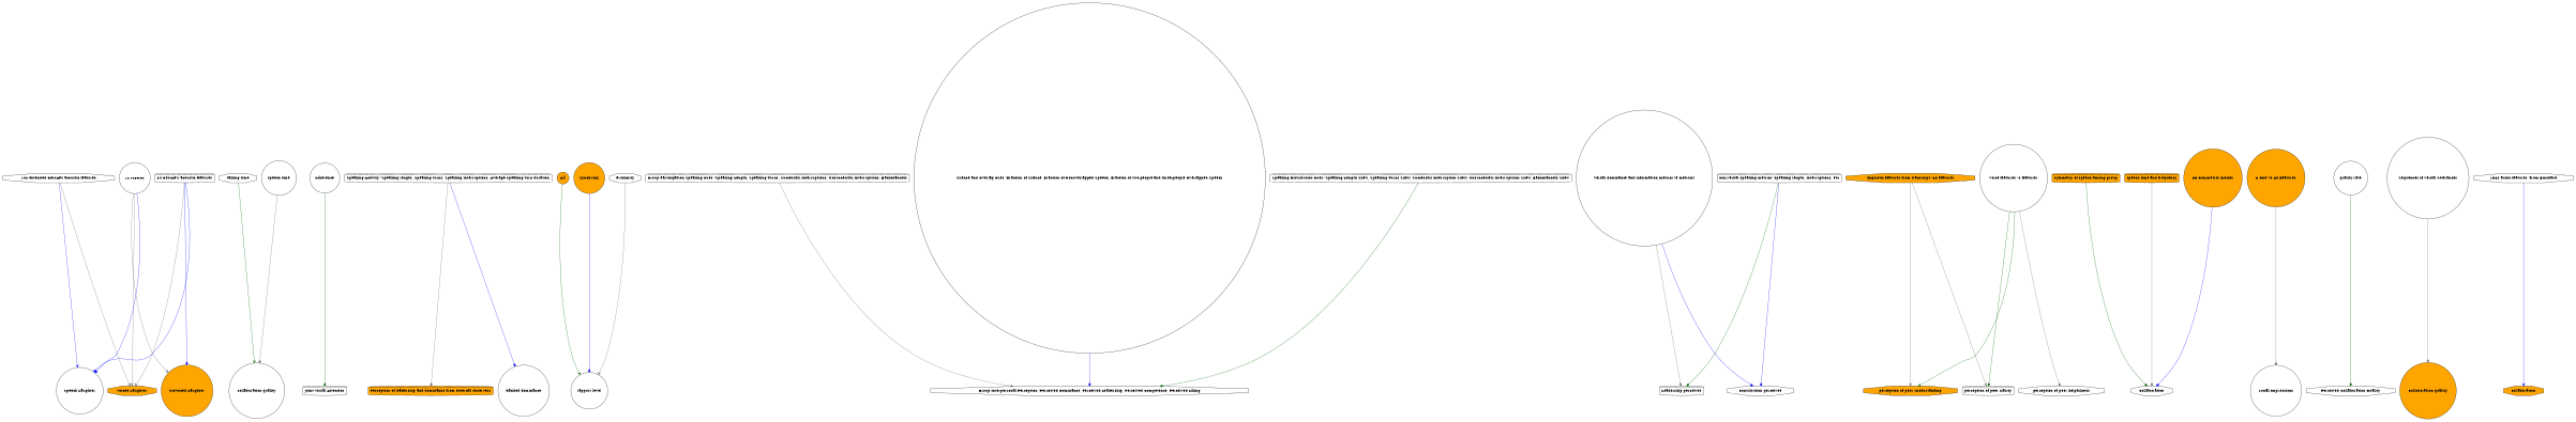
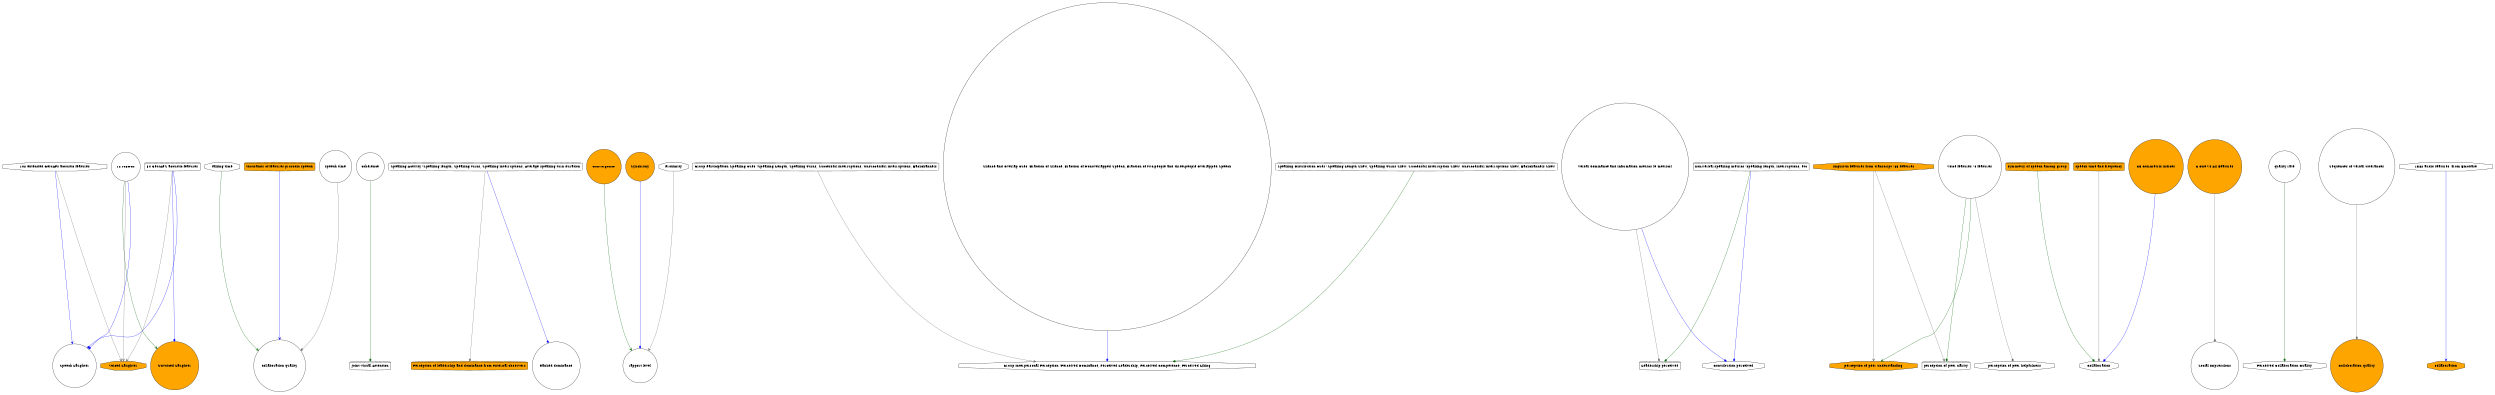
  digraph {
    rankdir=TB
    splines=true
    node [fillcolor=white shape=circle style=filled]
    edge [arrowhead=diamond color=gray40]
    "102 extended GeMAPs acoustic features" [shape=octagon]
    "talking time" [shape=octagon]
    coherence
    "Speaking Activity (Speaking length, Speaking turns, Speaking interruptions, Average speaking turn duration" [shape=cylinder]
    n5 [label="84 GeMAPS acoustic features" shape=cylinder]
    "12 MFCCs"
-   Convergence [fillcolor=orange label=All]
+   Convergence [fillcolor=orange]
    "Group Participation Speaking Cues (Speaking Length, Speaking Turns, Successful Interruptions, Unsuccessful Interruptions, Backchannels" [shape=cylinder]
    "verbal dominance and information metrics [9 metrics]"
+   "thousands of features prosodic speech" [fillcolor=orange shape=cylinder]
    "linguistic features from transcript (65 features" [fillcolor=orange shape=octagon]
    "Silence and Overlap Cues (Fraction of Silence, Fraction of Nonoverlapped Speech, Fraction of two-people and three-people Overlapped Speech"
    "speech time"
    "symmetry of speech among group" [fillcolor=orange shape=cylinder]
    "Speaking Distribution Cues (Speaking Length Skew, Speaking Turns Skew, Successful Interruption Skew, Unsuccessful Interruptions Skew, Backchannels Skew" [shape=cylinder]
    "6 One Vs All Features" [fillcolor=orange]
    n17 [label="quality rate"]
    "non-verbal speaking metrics (speaking length, interruptions, etc" [shape=cylinder]
    Synchrony [fillcolor=orange]
    "speech time and frequency" [fillcolor=orange shape=cylinder]
    "Sequences of verbal utterances"
    Proximity [shape=octagon]
    "35 Coh-metrix indices" [fillcolor=orange]
    "voice features (4 features"
    "1582 audio features (from Emobase" [shape=octagon]
    "Perception of leadership and dominance from external observers" [fillcolor=orange shape=cylinder]
    collaboration [fillcolor=orange shape=octagon]
    "Ranked dominance"
    "Group Interpersonal Perception (Perceived Dominance, Perceived Leadership, Perceived Competence, Perceived Liking" [shape=octagon]
    "collaboration quality"
    "perception of peer clarity" [shape=cylinder]
    "Leadership perceived" [shape=cylinder]
    "Unvoiced Laughter" [fillcolor=orange]
    "Contribution perceived" [shape=octagon]
    Collaboration [shape=octagon]
    "Social Impressions"
    "Colloboration quality" [fillcolor=orange]
    "Voiced Laughter" [fillcolor=orange shape=octagon]
    "rapport level"
    "perception of peer helpfulness" [shape=octagon]
    "Joint Visual Attention" [shape=cylinder]
    "Perceived Collaboration Quality" [shape=octagon]
    "perception of peer understanding" [fillcolor=orange shape=octagon]
    "Speech Laughter"
    subgraph sub_1 {
      rank=same
      "102 extended GeMAPs acoustic features"
      "talking time"
      coherence
      "Speaking Activity (Speaking length, Speaking turns, Speaking interruptions, Average speaking turn duration"
      n5
      "12 MFCCs"
      Convergence
      "Group Participation Speaking Cues (Speaking Length, Speaking Turns, Successful Interruptions, Unsuccessful Interruptions, Backchannels"
      "verbal dominance and information metrics [9 metrics]"
+     "thousands of features prosodic speech"
      "linguistic features from transcript (65 features"
      "Silence and Overlap Cues (Fraction of Silence, Fraction of Nonoverlapped Speech, Fraction of two-people and three-people Overlapped Speech"
      "speech time"
      "symmetry of speech among group"
      "Speaking Distribution Cues (Speaking Length Skew, Speaking Turns Skew, Successful Interruption Skew, Unsuccessful Interruptions Skew, Backchannels Skew"
      "6 One Vs All Features"
      n17
      "non-verbal speaking metrics (speaking length, interruptions, etc"
      Synchrony
      "speech time and frequency"
      "Sequences of verbal utterances"
      Proximity
      "35 Coh-metrix indices"
      "voice features (4 features"
      "1582 audio features (from Emobase"
    }
    subgraph sub_2 {
      rank=same
      "Perception of leadership and dominance from external observers"
      collaboration
      "Ranked dominance"
      "Group Interpersonal Perception (Perceived Dominance, Perceived Leadership, Perceived Competence, Perceived Liking"
      "collaboration quality"
      "perception of peer clarity"
      "Leadership perceived"
      "Unvoiced Laughter"
      "Contribution perceived"
      Collaboration
      "Social Impressions"
      "Colloboration quality"
      "Voiced Laughter"
      "rapport level"
      "perception of peer helpfulness"
      "Joint Visual Attention"
      "Perceived Collaboration Quality"
      "perception of peer understanding"
      "Speech Laughter"
    }
    "102 extended GeMAPs acoustic features" -> "Voiced Laughter" [arrowhead=vee]
    "102 extended GeMAPs acoustic features" -> "Speech Laughter" [arrowhead=vee color=blue]
    "talking time" -> "collaboration quality" [arrowhead=vee color=darkgreen]
    coherence -> "Joint Visual Attention" [color=darkgreen]
    "Speaking Activity (Speaking length, Speaking turns, Speaking interruptions, Average speaking turn duration" -> "Perception of leadership and dominance from external observers"
    "Speaking Activity (Speaking length, Speaking turns, Speaking interruptions, Average speaking turn duration" -> "Ranked dominance" [color=blue]
    n5 -> "Unvoiced Laughter" [color=blue]
    n5 -> "Voiced Laughter" [arrowhead=vee]
    n5 -> "Speech Laughter" [color=blue]
-   "12 MFCCs" -> "Unvoiced Laughter" [arrowhead=vee]
+   "12 MFCCs" -> "Unvoiced Laughter" [arrowhead=vee color=darkgreen]
    "12 MFCCs" -> "Voiced Laughter" [arrowhead=vee]
    "12 MFCCs" -> "Speech Laughter" [color=blue]
    Convergence -> "rapport level" [arrowhead=vee color=darkgreen]
    "Group Participation Speaking Cues (Speaking Length, Speaking Turns, Successful Interruptions, Unsuccessful Interruptions, Backchannels" -> "Group Interpersonal Perception (Perceived Dominance, Perceived Leadership, Perceived Competence, Perceived Liking" [arrowhead=vee]
    "verbal dominance and information metrics [9 metrics]" -> "Leadership perceived"
    "verbal dominance and information metrics [9 metrics]" -> "Contribution perceived" [color=blue]
+   "thousands of features prosodic speech" -> "collaboration quality" [arrowhead=vee color=blue]
    "linguistic features from transcript (65 features" -> "perception of peer clarity" [arrowhead=vee]
    "linguistic features from transcript (65 features" -> "perception of peer understanding" [arrowhead=vee]
    "Silence and Overlap Cues (Fraction of Silence, Fraction of Nonoverlapped Speech, Fraction of two-people and three-people Overlapped Speech" -> "Group Interpersonal Perception (Perceived Dominance, Perceived Leadership, Perceived Competence, Perceived Liking" [color=blue]
    "speech time" -> "collaboration quality"
    "symmetry of speech among group" -> Collaboration [color=darkgreen]
    "Speaking Distribution Cues (Speaking Length Skew, Speaking Turns Skew, Successful Interruption Skew, Unsuccessful Interruptions Skew, Backchannels Skew" -> "Group Interpersonal Perception (Perceived Dominance, Perceived Leadership, Perceived Competence, Perceived Liking" [color=darkgreen]
    "6 One Vs All Features" -> "Social Impressions"
    n17 -> "Perceived Collaboration Quality" [color=darkgreen]
    "non-verbal speaking metrics (speaking length, interruptions, etc" -> "Leadership perceived" [color=darkgreen]
    "non-verbal speaking metrics (speaking length, interruptions, etc" -> "Contribution perceived" [color=blue]
    Synchrony -> "rapport level" [color=blue]
    "speech time and frequency" -> Collaboration
    "Sequences of verbal utterances" -> "Colloboration quality"
    Proximity -> "rapport level" [arrowhead=vee]
    "35 Coh-metrix indices" -> Collaboration [color=blue]
    "voice features (4 features" -> "perception of peer clarity" [color=darkgreen]
    "voice features (4 features" -> "perception of peer helpfulness"
    "voice features (4 features" -> "perception of peer understanding" [arrowhead=vee color=darkgreen]
    "1582 audio features (from Emobase" -> collaboration [arrowhead=vee color=blue]
  }
